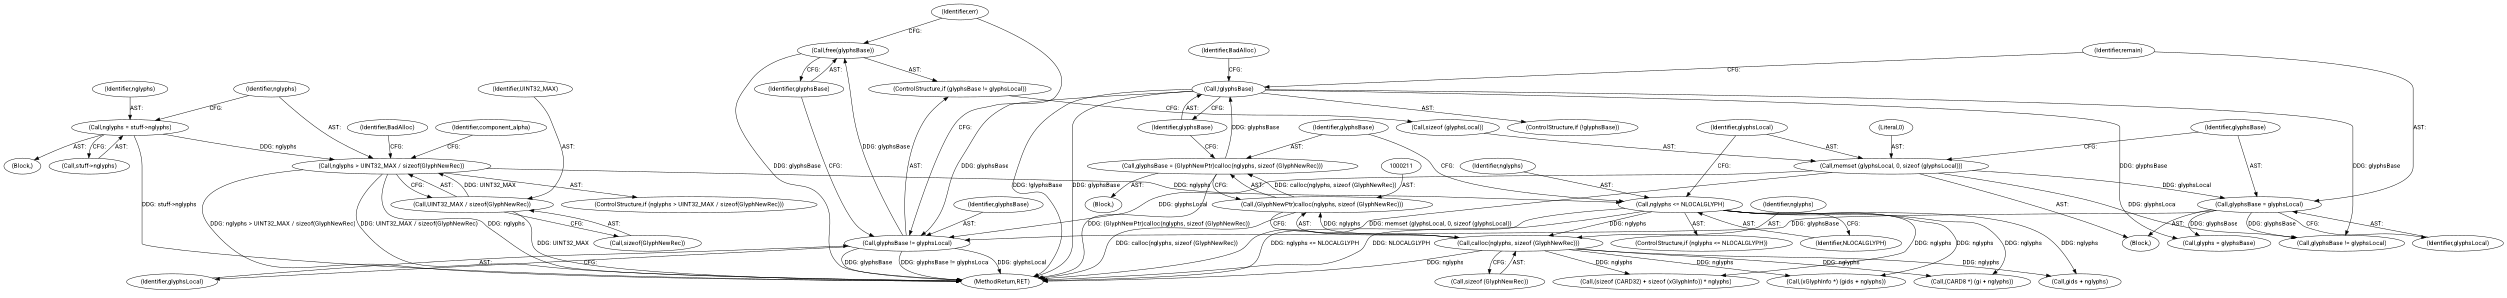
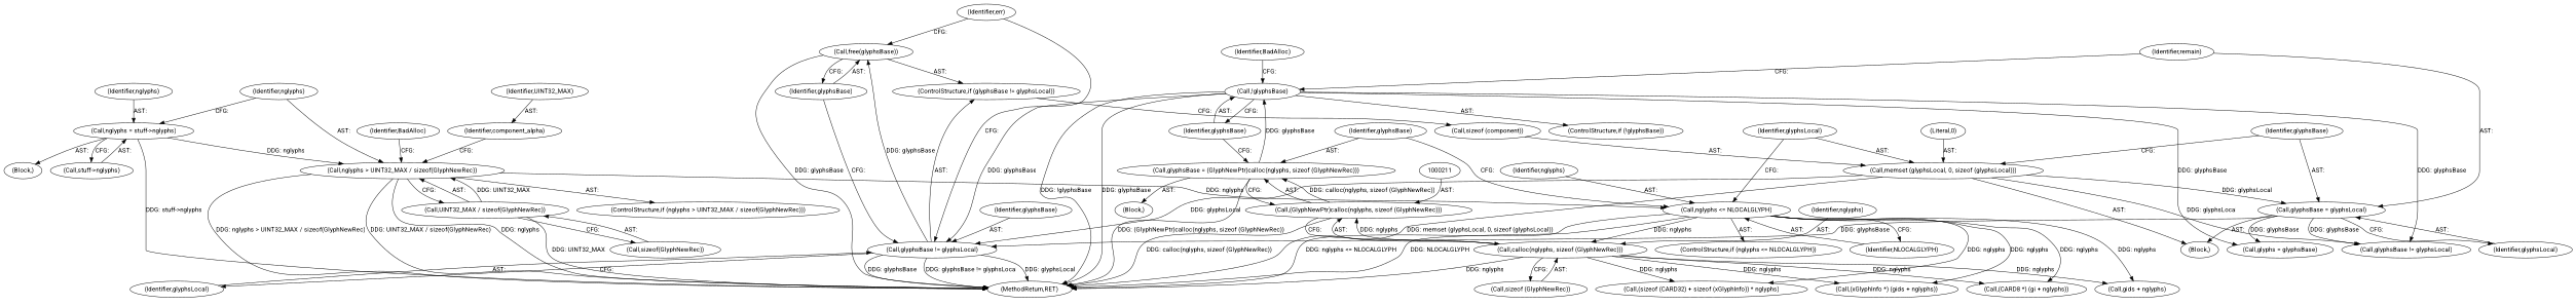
  digraph {
    fontname=Roboto
    node [fontname=Roboto]
    edge [fontname=Roboto]
    n1 [label="(Call,free(glyphsBase))"]
    n2 [label="(ControlStructure,if (glyphsBase != glyphsLocal))"]
    n3 [label="(Identifier,glyphsBase)"]
    n4 [label="(MethodReturn,RET)"]
-   n5 [label="(Call,sizeof (glyphsLocal))"]
+   n5 [label="(Call,sizeof (component))"]
    n6 [label="(Call,glyphsBase != glyphsLocal)"]
    n7 [label="(Identifier,glyphsLocal)"]
    n8 [label="(Call,!glyphsBase)"]
    n9 [label="(Identifier,glyphsBase)"]
    n10 [label="(Call,glyphs = glyphsBase)"]
    n11 [label="(ControlStructure,if (!glyphsBase))"]
    n12 [label="(Call,glyphsBase != glyphsLocal)"]
    n13 [label="(Call,glyphsBase = (GlyphNewPtr)calloc(nglyphs, sizeof (GlyphNewRec)))"]
    n14 [label="(Call,(GlyphNewPtr)calloc(nglyphs, sizeof (GlyphNewRec)))"]
    n15 [label="(Block,)"]
    n16 [label="(Call,calloc(nglyphs, sizeof (GlyphNewRec)))"]
    n17 [label="(Call,(xGlyphInfo *) (gids + nglyphs))"]
    n18 [label="(Call,(sizeof (CARD32) + sizeof (xGlyphInfo)) * nglyphs)"]
    n19 [label="(Call,(CARD8 *) (gi + nglyphs))"]
    n20 [label="(Call,gids + nglyphs)"]
    n21 [label="(Call,sizeof (GlyphNewRec))"]
    n22 [label="(Call,nglyphs <= NLOCALGLYPH)"]
    n23 [label="(ControlStructure,if (nglyphs <= NLOCALGLYPH))"]
    n24 [label="(Identifier,NLOCALGLYPH)"]
    n25 [label="(Call,nglyphs > UINT32_MAX / sizeof(GlyphNewRec))"]
    n26 [label="(Call,UINT32_MAX / sizeof(GlyphNewRec))"]
    n27 [label="(ControlStructure,if (nglyphs > UINT32_MAX / sizeof(GlyphNewRec)))"]
    n28 [label="(Call,sizeof(GlyphNewRec))"]
    n29 [label="(Call,nglyphs = stuff->nglyphs)"]
    n30 [label="(Call,stuff->nglyphs)"]
    n31 [label="(Block,)"]
    n32 [label="(Call,glyphsBase = glyphsLocal)"]
    n33 [label="(Block,)"]
    n34 [label="(Identifier,glyphsLocal)"]
    n35 [label="(Call,memset (glyphsLocal, 0, sizeof (glyphsLocal)))"]
    n36 [label="(Identifier,nglyphs)"]
    n37 [label="(Identifier,nglyphs)"]
    n38 [label="(Identifier,BadAlloc)"]
    n39 [label="(Identifier,glyphsBase)"]
    n40 [label="(Identifier,glyphsBase)"]
    n41 [label="(Identifier,component_alpha)"]
    n42 [label="(Identifier,remain)"]
    n43 [label="(Identifier,glyphsLocal)"]
    n44 [label="(Literal,0)"]
    n45 [label="(Identifier,glyphsBase)"]
    n46 [label="(Identifier,nglyphs)"]
    n47 [label="(Identifier,nglyphs)"]
    n48 [label="(Identifier,err)"]
    n49 [label="(Identifier,UINT32_MAX)"]
    n50 [label="(Identifier,BadAlloc)"]
    1000211
    n1 -> n2 [label="AST: "]
    n1 -> n3 [label="CFG: "]
    n1 -> n4 [label="DDG: glyphsBase"]
    n2 -> n5 [label="CFG: "]
    n3 -> n1 [label="AST: "]
    n3 -> n6 [label="CFG: "]
    n5 -> n35 [label="AST: "]
    n6 -> n1 [label="DDG: glyphsBase"]
    n6 -> n2 [label="AST: "]
    n6 -> n4 [label="DDG: glyphsLocal"]
    n6 -> n4 [label="DDG: glyphsBase"]
    n6 -> n4 [label="DDG: glyphsBase != glyphsLocal"]
    n6 -> n7 [label="CFG: "]
    n7 -> n6 [label="AST: "]
    n8 -> n4 [label="DDG: !glyphsBase"]
    n8 -> n4 [label="DDG: glyphsBase"]
    n8 -> n6 [label="DDG: glyphsBase"]
    n8 -> n9 [label="CFG: "]
    n8 -> n10 [label="DDG: glyphsBase"]
    n8 -> n11 [label="AST: "]
    n8 -> n12 [label="DDG: glyphsBase"]
    n9 -> n8 [label="AST: "]
    n9 -> n13 [label="CFG: "]
    n13 -> n4 [label="DDG: (GlyphNewPtr)calloc(nglyphs, sizeof (GlyphNewRec))"]
    n13 -> n8 [label="DDG: glyphsBase"]
    n13 -> n14 [label="CFG: "]
    n13 -> n15 [label="AST: "]
    n14 -> n4 [label="DDG: calloc(nglyphs, sizeof (GlyphNewRec))"]
    n14 -> n13 [label="AST: "]
    n14 -> n13 [label="DDG: calloc(nglyphs, sizeof (GlyphNewRec))"]
    n14 -> n16 [label="CFG: "]
    n16 -> n4 [label="DDG: nglyphs"]
    n16 -> n14 [label="AST: "]
    n16 -> n14 [label="DDG: nglyphs"]
    n16 -> n17 [label="DDG: nglyphs"]
    n16 -> n18 [label="DDG: nglyphs"]
    n16 -> n19 [label="DDG: nglyphs"]
    n16 -> n20 [label="DDG: nglyphs"]
    n16 -> n21 [label="CFG: "]
    n21 -> n16 [label="AST: "]
    n22 -> n4 [label="DDG: nglyphs <= NLOCALGLYPH"]
    n22 -> n4 [label="DDG: NLOCALGLYPH"]
    n22 -> n16 [label="DDG: nglyphs"]
    n22 -> n17 [label="DDG: nglyphs"]
    n22 -> n18 [label="DDG: nglyphs"]
    n22 -> n19 [label="DDG: nglyphs"]
    n22 -> n20 [label="DDG: nglyphs"]
    n22 -> n23 [label="AST: "]
    n22 -> n24 [label="CFG: "]
    n24 -> n22 [label="AST: "]
    n25 -> n4 [label="DDG: nglyphs"]
    n25 -> n4 [label="DDG: UINT32_MAX / sizeof(GlyphNewRec)"]
    n25 -> n4 [label="DDG: nglyphs > UINT32_MAX / sizeof(GlyphNewRec)"]
    n25 -> n22 [label="DDG: nglyphs"]
    n25 -> n26 [label="CFG: "]
    n25 -> n27 [label="AST: "]
    n26 -> n4 [label="DDG: UINT32_MAX"]
    n26 -> n25 [label="AST: "]
    n26 -> n25 [label="DDG: UINT32_MAX"]
    n26 -> n28 [label="CFG: "]
    n28 -> n26 [label="AST: "]
    n29 -> n4 [label="DDG: stuff->nglyphs"]
    n29 -> n25 [label="DDG: nglyphs"]
    n29 -> n30 [label="CFG: "]
    n29 -> n31 [label="AST: "]
    n30 -> n29 [label="AST: "]
    n32 -> n6 [label="DDG: glyphsBase"]
    n32 -> n10 [label="DDG: glyphsBase"]
    n32 -> n12 [label="DDG: glyphsBase"]
    n32 -> n33 [label="AST: "]
    n32 -> n34 [label="CFG: "]
    n34 -> n32 [label="AST: "]
    n35 -> n4 [label="DDG: memset (glyphsLocal, 0, sizeof (glyphsLocal))"]
    n35 -> n6 [label="DDG: glyphsLocal"]
    n35 -> n12 [label="DDG: glyphsLocal"]
    n35 -> n32 [label="DDG: glyphsLocal"]
    n35 -> n33 [label="AST: "]
    n36 -> n29 [label="AST: "]
    n37 -> n16 [label="AST: "]
    n38 -> n8 [label="CFG: "]
    n39 -> n6 [label="AST: "]
    n40 -> n32 [label="AST: "]
    n40 -> n35 [label="CFG: "]
    n41 -> n25 [label="CFG: "]
    n42 -> n8 [label="CFG: "]
    n42 -> n32 [label="AST: "]
    n43 -> n22 [label="CFG: "]
    n43 -> n35 [label="AST: "]
    n44 -> n35 [label="AST: "]
    n45 -> n13 [label="AST: "]
    n45 -> n22 [label="CFG: "]
    n46 -> n25 [label="AST: "]
    n46 -> n29 [label="CFG: "]
    n47 -> n22 [label="AST: "]
    n48 -> n1 [label="CFG: "]
    n48 -> n6 [label="CFG: "]
-   n49 -> n26 [label="AST: "]
+   n49 -> n41 [label="AST: "]
    n50 -> n25 [label="CFG: "]
    1000211 -> n14 [label="AST: "]
  }
